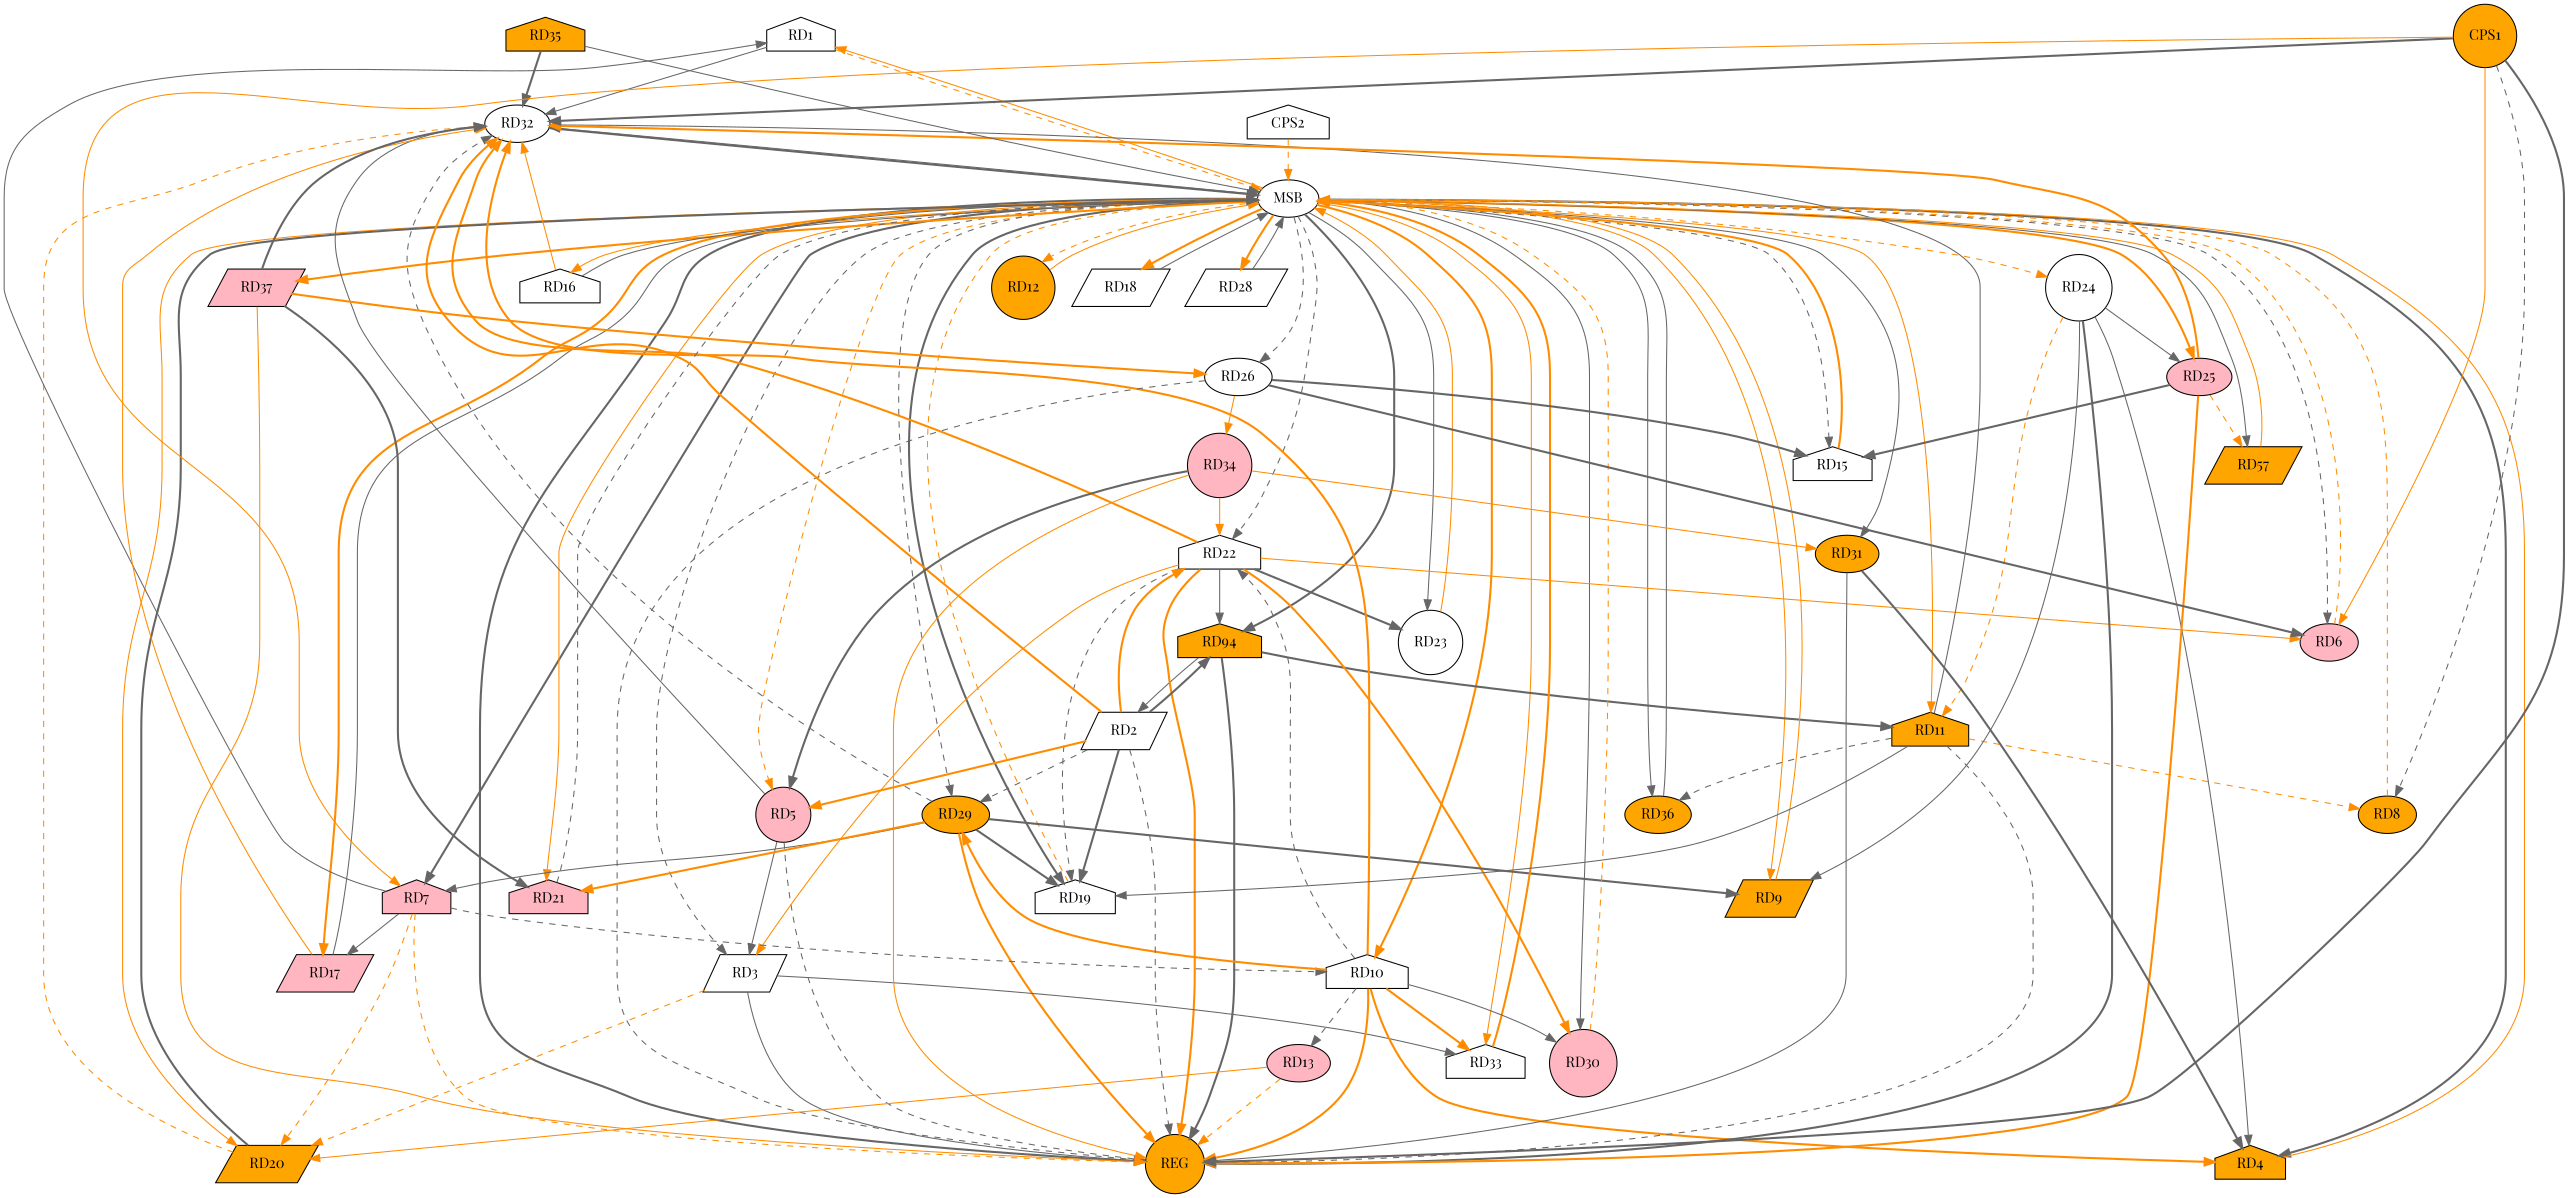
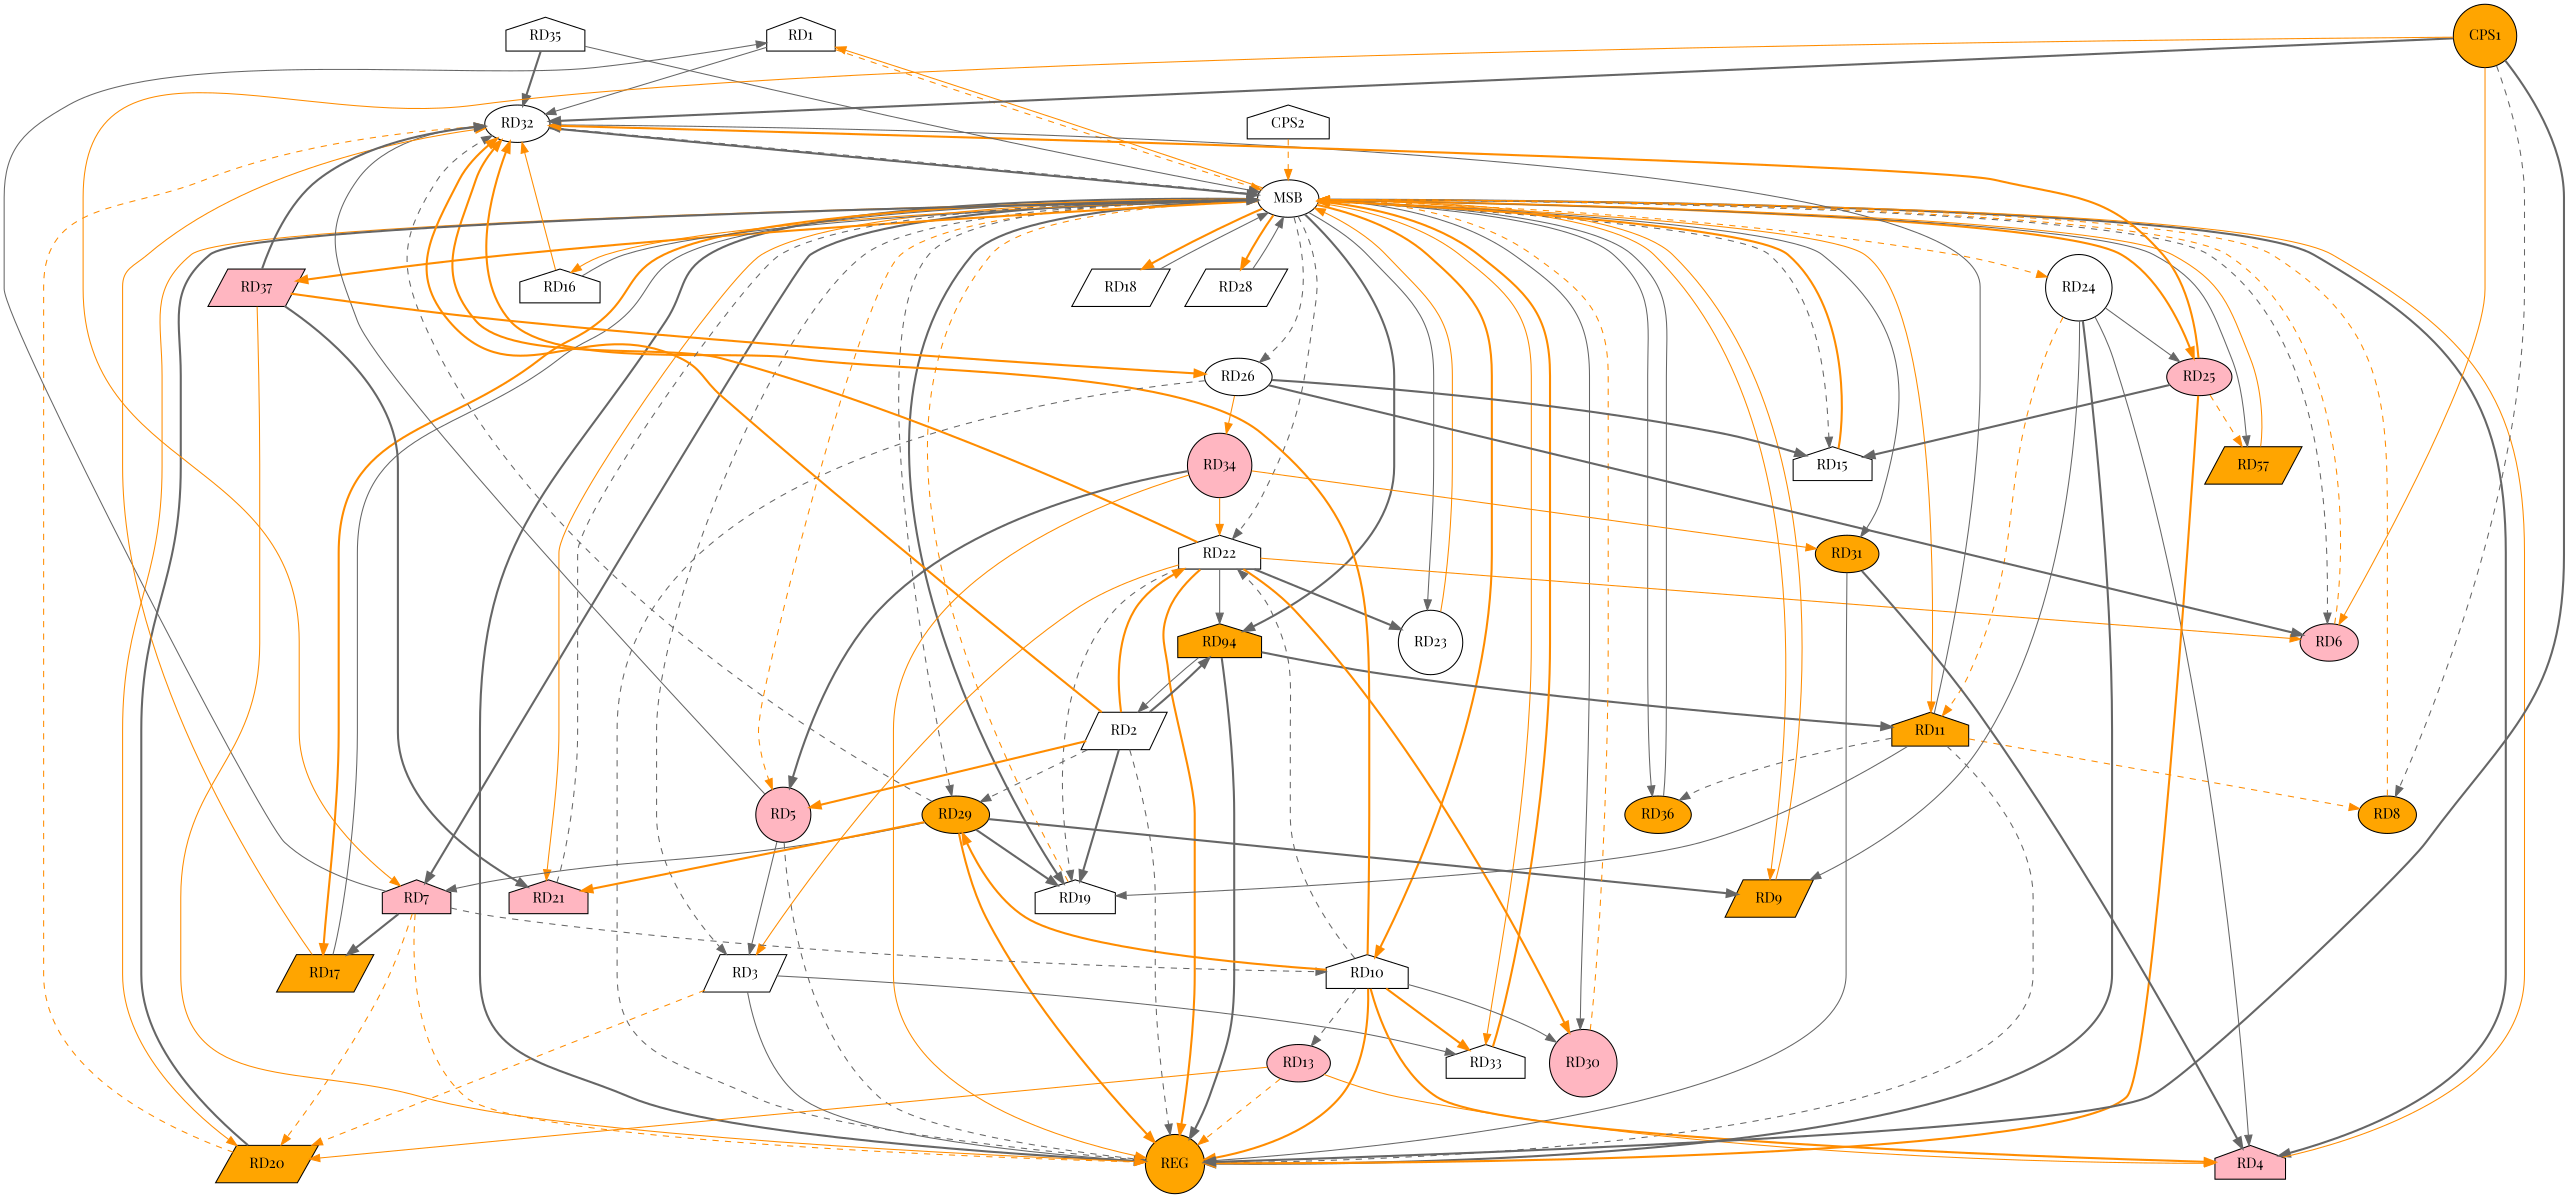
  strict digraph {
    fontname="Playfair Display"
    node [fillcolor=white fontname="Playfair Display" shape=house style=filled]
    edge [color=gray40 fontname="Playfair Display" style=solid]
    n1 [label=RD1]
    n2 [label=RD32 shape=ellipse]
    n3 [label=MSB shape=ellipse]
    n4 [fillcolor=lightpink label=RD5 shape=circle]
    n5 [fillcolor=orange label=RD94]
    n6 [label=RD19]
    n7 [label=RD22]
    n8 [fillcolor=orange label=RD29 shape=ellipse]
    n9 [fillcolor=orange label=REG shape=circle]
    n10 [label=RD3 shape=parallelogram]
    n11 [fillcolor=orange label=RD20 shape=parallelogram]
    n12 [label=RD33]
-   n13 [fillcolor=orange label=RD4]
+   n13 [fillcolor=lightpink label=RD4]
    n14 [fillcolor=lightpink label=RD6 shape=ellipse]
    n15 [fillcolor=lightpink label=RD7]
    n16 [label=RD10]
-   n17 [fillcolor=lightpink label=RD17 shape=parallelogram]
+   n17 [fillcolor=orange label=RD17 shape=parallelogram]
    n18 [fillcolor=orange label=RD9 shape=parallelogram]
    n19 [fillcolor=lightpink label=RD30 shape=circle]
    n20 [fillcolor=orange label=RD11]
    n21 [fillcolor=orange label=RD36 shape=ellipse]
-   n22 [fillcolor=orange label=RD12 shape=circle]
    n23 [label=RD15]
    n24 [label=RD16]
    n25 [label=RD18 shape=parallelogram]
    n26 [fillcolor=lightpink label=RD21]
    n27 [label=RD23 shape=circle]
    n28 [label=RD24 shape=circle]
    n29 [fillcolor=lightpink label=RD25 shape=ellipse]
    n30 [fillcolor=orange label=RD57 shape=parallelogram]
    n31 [label=RD26 shape=ellipse]
    n32 [label=RD28 shape=parallelogram]
    n33 [fillcolor=orange label=RD31 shape=ellipse]
    n34 [fillcolor=lightpink label=RD37 shape=parallelogram]
    n35 [label=RD2 shape=parallelogram]
    n36 [fillcolor=lightpink label=RD13 shape=ellipse]
    n37 [fillcolor=orange label=RD8 shape=ellipse]
    n38 [fillcolor=lightpink label=RD34 shape=circle]
-   n39 [fillcolor=orange label=RD35]
+   n39 [label=RD35]
    n40 [fillcolor=orange label=CPS1 shape=circle]
    n41 [label=CPS2]
    n1 -> n2
    n1 -> n3 [color=darkorange style=dashed]
    n2 -> n3 [style=bold]
    n3 -> n1 [color=darkorange]
-   n3 -> n2
+   n3 -> n2 [style=dashed]
    n3 -> n4 [color=darkorange style=dashed]
    n3 -> n5 [style=bold]
    n3 -> n6 [style=bold]
    n3 -> n7 [style=dashed]
    n3 -> n8 [style=dashed]
    n3 -> n9 [style=bold]
    n3 -> n10 [style=dashed]
    n3 -> n11 [color=darkorange]
    n3 -> n12 [color=darkorange]
    n3 -> n13 [style=bold]
    n3 -> n14 [style=dashed]
    n3 -> n15 [style=bold]
    n3 -> n16 [color=darkorange style=bold]
    n3 -> n17 [color=darkorange style=bold]
    n3 -> n18 [color=darkorange]
    n3 -> n19
    n3 -> n20 [color=darkorange]
    n3 -> n21
-   n3 -> n22 [color=darkorange style=dashed]
    n3 -> n23 [style=dashed]
    n3 -> n24 [color=darkorange]
    n3 -> n25 [color=darkorange style=bold]
    n3 -> n26 [color=darkorange]
    n3 -> n27
    n3 -> n28 [color=darkorange style=dashed]
    n3 -> n29 [color=darkorange style=bold]
    n3 -> n30
    n3 -> n31 [style=dashed]
    n3 -> n32 [color=darkorange style=bold]
    n3 -> n33
    n3 -> n34 [color=darkorange style=bold]
    n4 -> n2
    n4 -> n9 [style=dashed]
    n4 -> n10
    n5 -> n9 [style=bold]
    n5 -> n20 [style=bold]
    n5 -> n35
    n6 -> n3 [color=darkorange style=dashed]
    n7 -> n2 [color=darkorange style=bold]
    n7 -> n5
    n7 -> n6 [style=dashed]
    n7 -> n9 [color=darkorange style=bold]
    n7 -> n10 [color=darkorange]
    n7 -> n14 [color=darkorange]
    n7 -> n19 [color=darkorange style=bold]
    n7 -> n27 [style=bold]
    n8 -> n2 [style=dashed]
    n8 -> n6 [style=bold]
    n8 -> n9 [color=darkorange style=bold]
    n8 -> n15
    n8 -> n18 [style=bold]
    n8 -> n26 [color=darkorange style=bold]
    n10 -> n9
    n10 -> n11 [color=darkorange style=dashed]
    n10 -> n12
    n11 -> n2 [color=darkorange style=dashed]
    n11 -> n3 [style=bold]
    n12 -> n3 [color=darkorange style=bold]
    n13 -> n3 [color=darkorange]
    n14 -> n3 [color=darkorange style=dashed]
    n15 -> n1
    n15 -> n9 [color=darkorange style=dashed]
    n15 -> n11 [color=darkorange style=dashed]
    n15 -> n16 [style=dashed]
-   n15 -> n17
+   n15 -> n17 [style=bold]
    n16 -> n2 [color=darkorange style=bold]
    n16 -> n7 [style=dashed]
    n16 -> n8 [color=darkorange style=bold]
    n16 -> n9 [color=darkorange style=bold]
    n16 -> n12 [color=darkorange style=bold]
    n16 -> n13 [color=darkorange style=bold]
    n16 -> n19
    n16 -> n36 [style=dashed]
    n17 -> n2 [color=darkorange]
    n17 -> n3
    n18 -> n3 [color=darkorange]
    n19 -> n3 [color=darkorange style=dashed]
    n20 -> n2
    n20 -> n6
    n20 -> n9 [style=dashed]
    n20 -> n21 [style=dashed]
    n20 -> n37 [color=darkorange style=dashed]
    n21 -> n3
-   n22 -> n3 [color=darkorange]
    n23 -> n3 [color=darkorange style=bold]
    n24 -> n2 [color=darkorange]
    n24 -> n3
    n25 -> n3
    n26 -> n3 [style=dashed]
    n27 -> n3 [color=darkorange]
    n28 -> n9 [style=bold]
    n28 -> n13
    n28 -> n18
    n28 -> n20 [color=darkorange style=dashed]
    n28 -> n29
    n29 -> n2 [color=darkorange style=bold]
    n29 -> n9 [color=darkorange style=bold]
    n29 -> n23 [style=bold]
    n29 -> n30 [color=darkorange style=dashed]
    n30 -> n3 [color=darkorange]
    n31 -> n9 [style=dashed]
    n31 -> n14 [style=bold]
    n31 -> n23 [style=bold]
    n31 -> n38 [color=darkorange]
    n32 -> n3
    n33 -> n9
    n33 -> n13 [style=bold]
    n34 -> n2 [style=bold]
    n34 -> n9 [color=darkorange]
    n34 -> n26 [style=bold]
    n34 -> n31 [color=darkorange style=bold]
    n35 -> n2 [color=darkorange style=bold]
    n35 -> n4 [color=darkorange style=bold]
    n35 -> n5 [style=bold]
    n35 -> n6 [style=bold]
    n35 -> n7 [color=darkorange style=bold]
    n35 -> n8 [style=dashed]
    n35 -> n9 [style=dashed]
    n36 -> n9 [color=darkorange style=dashed]
    n36 -> n11 [color=darkorange]
+   n36 -> n13 [color=darkorange]
    n37 -> n3 [color=darkorange style=dashed]
    n38 -> n4 [style=bold]
    n38 -> n7 [color=darkorange]
    n38 -> n9 [color=darkorange]
    n38 -> n33 [color=darkorange]
    n39 -> n2 [style=bold]
    n39 -> n3
    n40 -> n2 [style=bold]
    n40 -> n9 [style=bold]
    n40 -> n14 [color=darkorange]
    n40 -> n15 [color=darkorange]
    n40 -> n37 [style=dashed]
    n41 -> n3 [color=darkorange style=dashed]
  }
